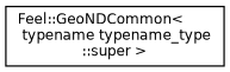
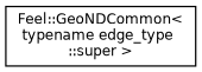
  digraph {
    rankdir=LR
-   n1 [color=black fillcolor=white fontname=Helvetica fontsize=10 height=0.2 label="Feel::GeoNDCommon\<\l typename typename_type\l::super \>" shape=record style=filled width=0.4]
+   n1 [color=black fillcolor=white fontname=Helvetica fontsize=10 height=0.2 label="Feel::GeoNDCommon\<\l typename edge_type\l::super \>" shape=record style=filled width=0.4]
  }
